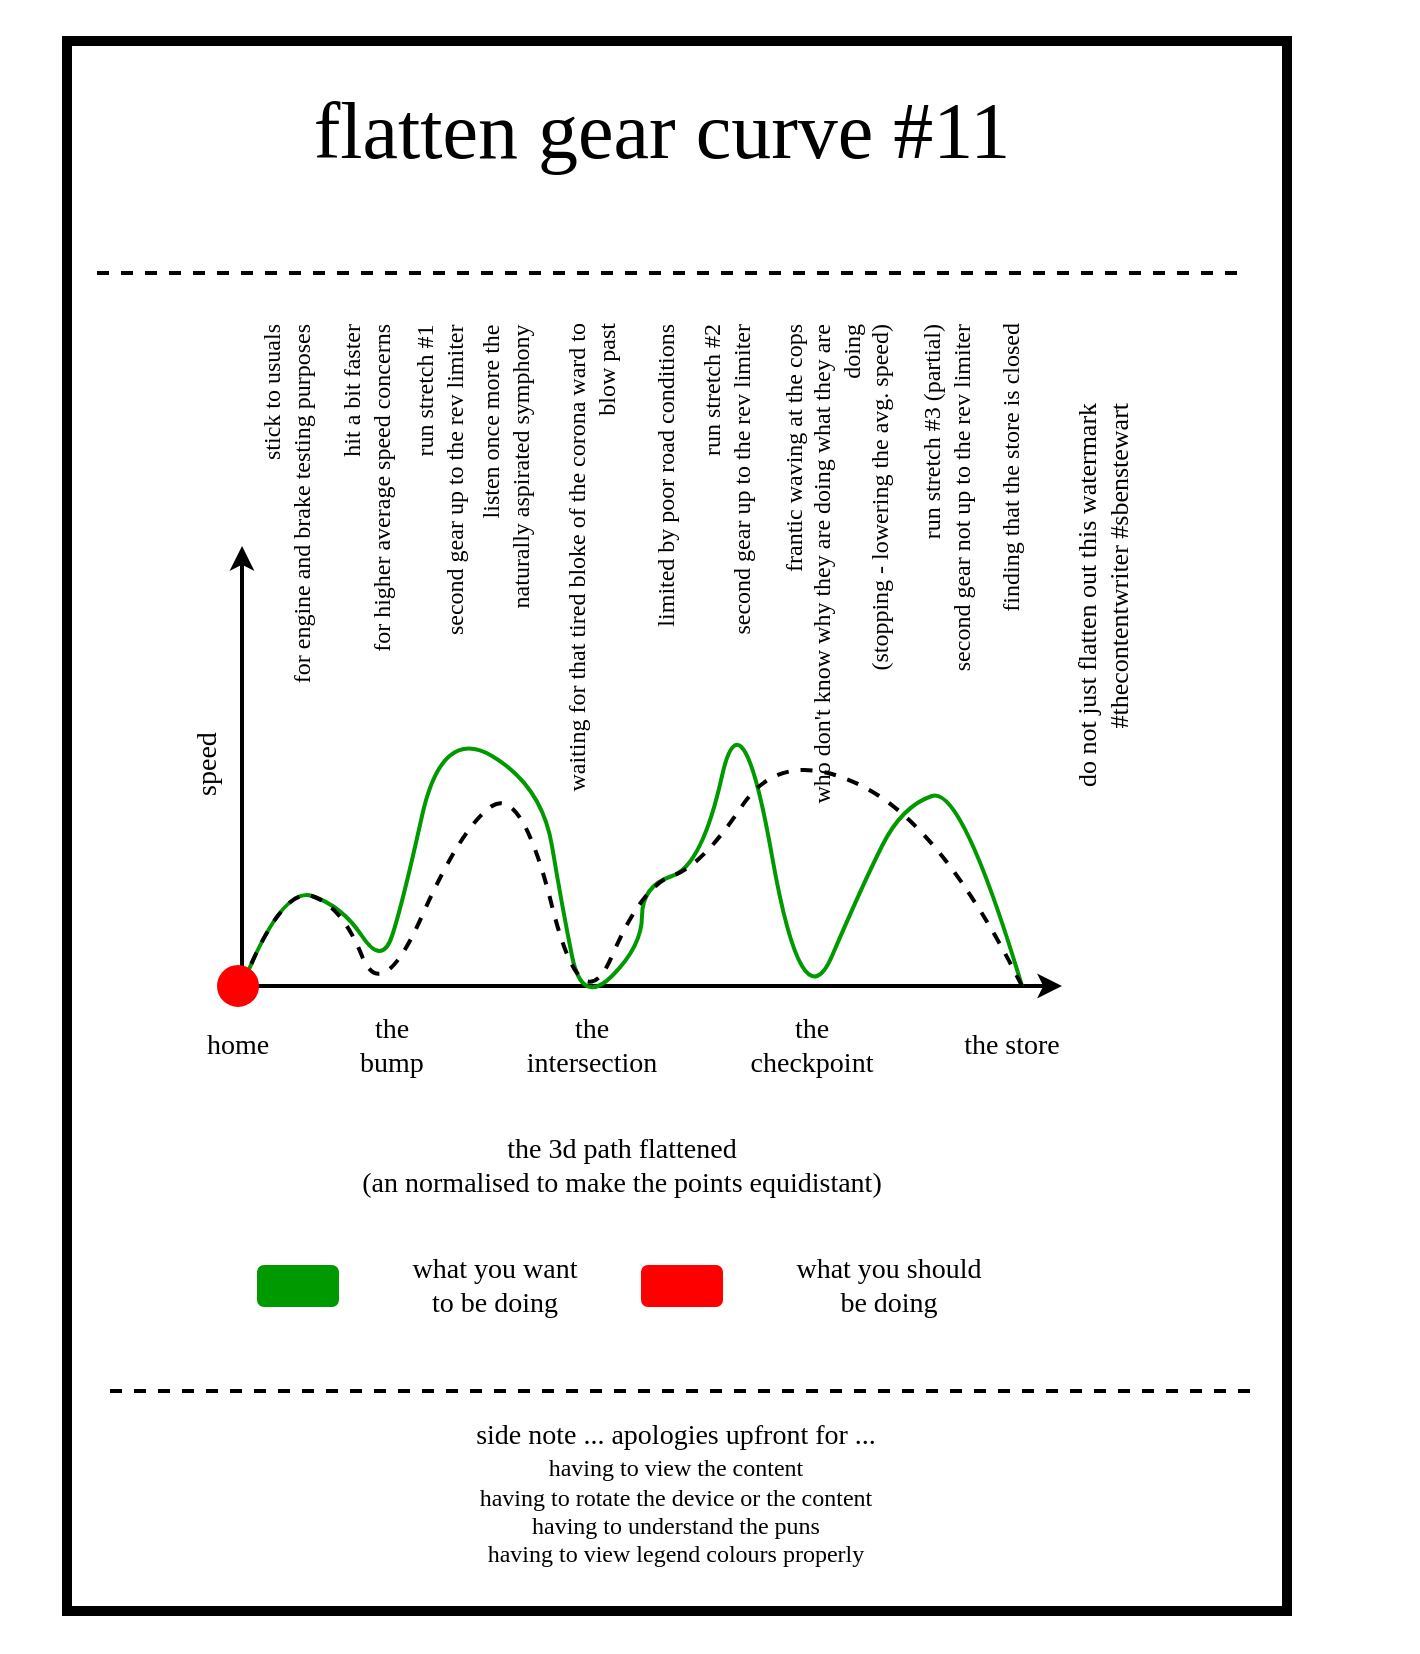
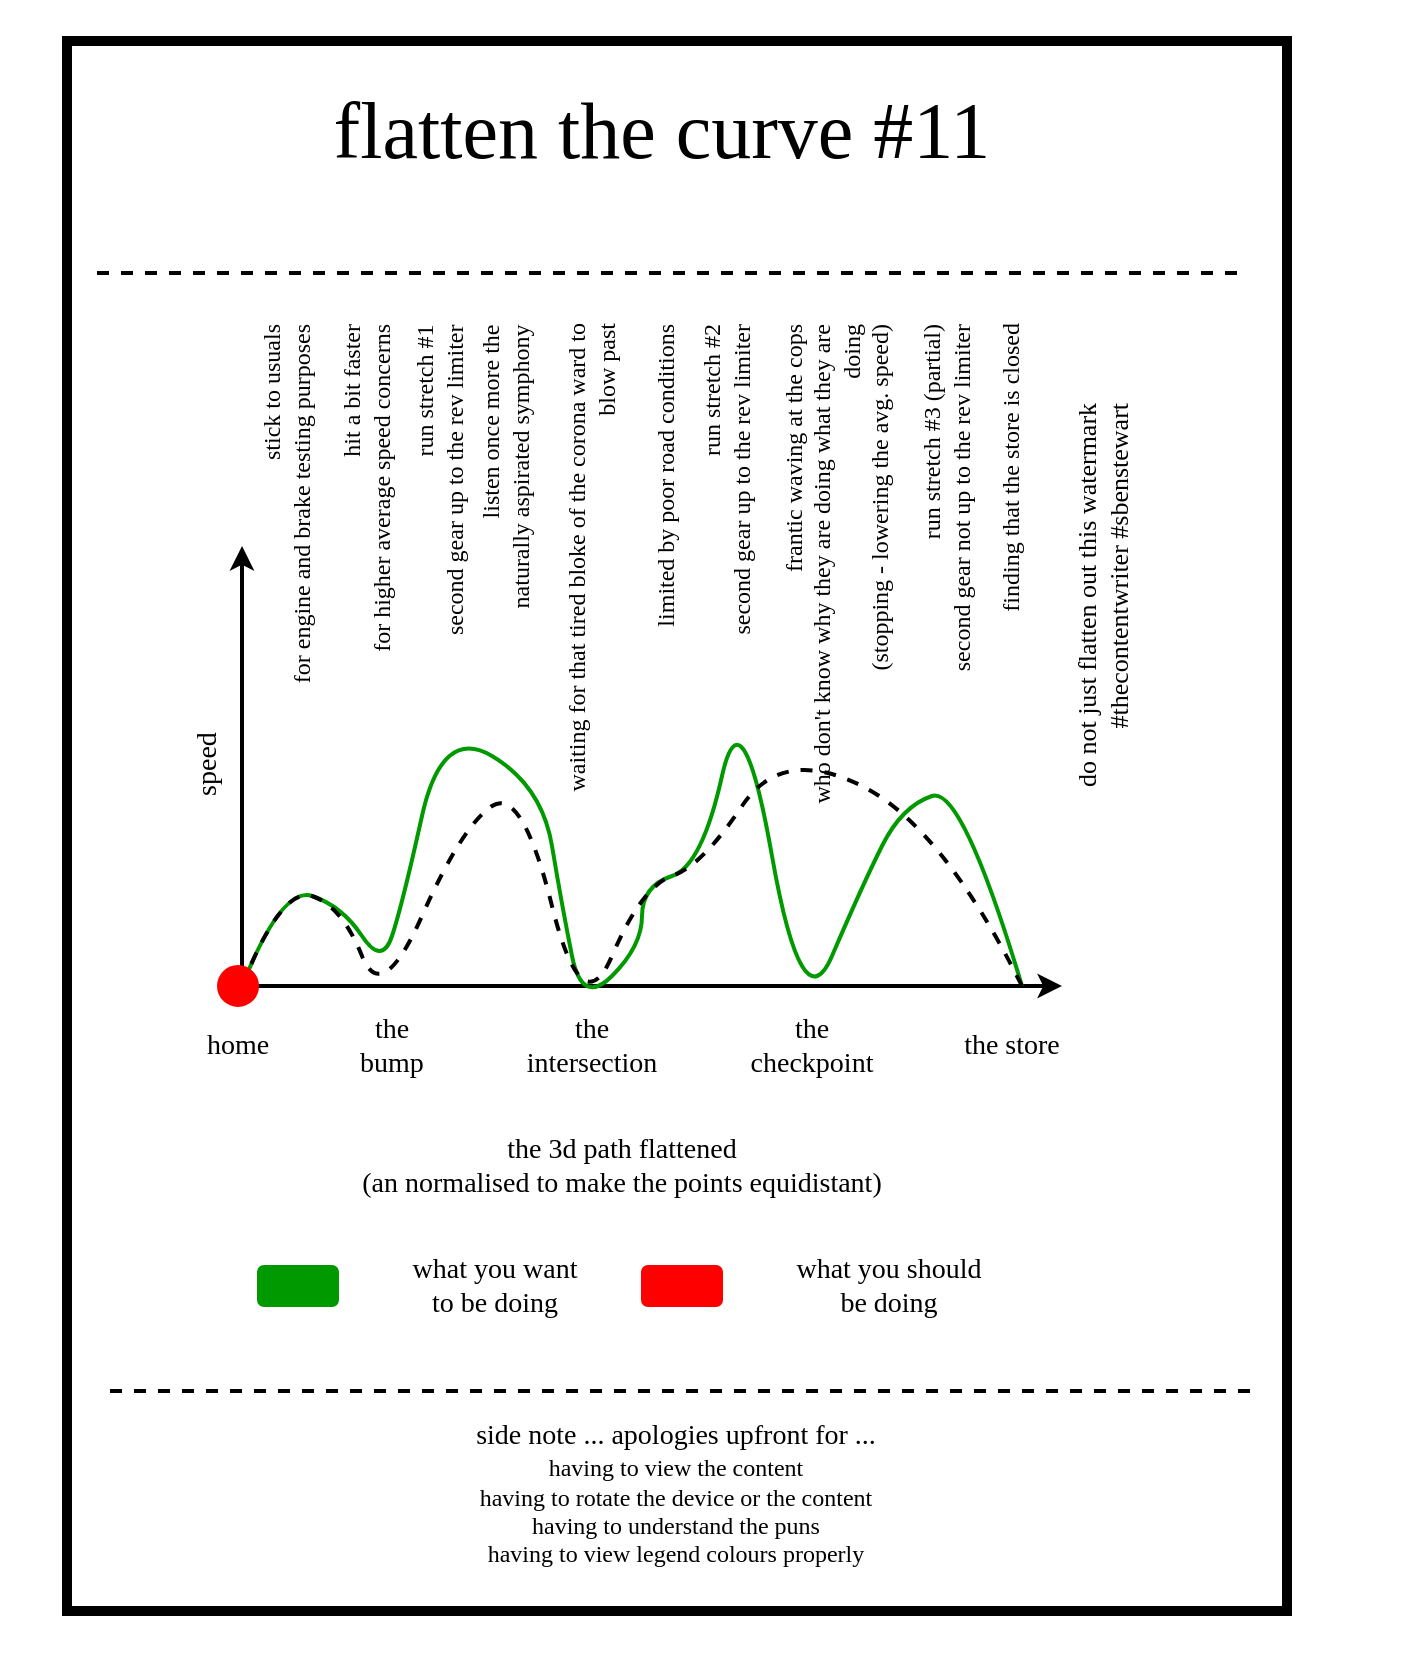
  <mxCell id="0" />
  <mxCell id="1" parent="0" />
  <mxCell id="2" value="" style="rounded=0;whiteSpace=wrap;html=1;strokeColor=#000000;fillColor=none;fontFamily=xkcd;align=right;strokeWidth=5;" vertex="1" parent="1"><mxGeometry x="33" y="20" width="610" height="785" as="geometry" /></mxCell>
- <mxCell id="3" value="&lt;font&gt;&lt;span style=&quot;font-size: 40px&quot;&gt;flatten gear curve #11&lt;/span&gt;&lt;br&gt;&lt;/font&gt;" style="text;html=1;strokeColor=none;fillColor=none;align=center;verticalAlign=middle;whiteSpace=wrap;rounded=0;fontFamily=xkcd;" parent="1" vertex="1"><mxGeometry x="45.5" y="55" width="570" height="20" as="geometry" /></mxCell>
+ <mxCell id="3" value="&lt;font&gt;&lt;span style=&quot;font-size: 40px&quot;&gt;flatten the curve #11&lt;/span&gt;&lt;br&gt;&lt;/font&gt;" style="text;html=1;strokeColor=none;fillColor=none;align=center;verticalAlign=middle;whiteSpace=wrap;rounded=0;fontFamily=xkcd;" parent="1" vertex="1"><mxGeometry x="45.5" y="55" width="570" height="20" as="geometry" /></mxCell>
  <mxCell id="4" value="" style="endArrow=none;dashed=1;html=1;strokeWidth=2;" parent="1" edge="1"><mxGeometry width="50" height="50" relative="1" as="geometry"><mxPoint x="618" y="136" as="sourcePoint" /><mxPoint x="43" y="136" as="targetPoint" /></mxGeometry></mxCell>
  <mxCell id="5" value="" style="endArrow=none;dashed=1;html=1;strokeWidth=2;" parent="1" edge="1"><mxGeometry width="50" height="50" relative="1" as="geometry"><mxPoint x="624.5" y="695" as="sourcePoint" /><mxPoint x="49.5" y="695" as="targetPoint" /></mxGeometry></mxCell>
  <mxCell id="6" value="&lt;div style=&quot;text-align: right&quot;&gt;&lt;span style=&quot;font-size: 13px&quot;&gt;do not just flatten out this watermark&lt;/span&gt;&lt;/div&gt;&lt;font style=&quot;font-size: 13px&quot;&gt;&lt;div style=&quot;text-align: right&quot;&gt;&lt;span&gt;#thecontentwriter #sbenstewart&lt;/span&gt;&lt;/div&gt;&lt;/font&gt;" style="text;html=1;strokeColor=none;fillColor=none;align=center;verticalAlign=middle;whiteSpace=wrap;rounded=0;rotation=-90;fontFamily=xkcd;" parent="1" vertex="1"><mxGeometry x="413" y="287.5" width="275" height="20" as="geometry" /></mxCell>
  <mxCell id="7" value="" style="endArrow=classic;html=1;strokeWidth=2;" edge="1" parent="1"><mxGeometry width="50" height="50" relative="1" as="geometry"><mxPoint x="120.5" y="492.5" as="sourcePoint" /><mxPoint x="120.5" y="272.5" as="targetPoint" /></mxGeometry></mxCell>
  <mxCell id="8" value="" style="endArrow=classic;html=1;strokeWidth=2;" edge="1" parent="1"><mxGeometry width="50" height="50" relative="1" as="geometry"><mxPoint x="120.5" y="492.5" as="sourcePoint" /><mxPoint x="530.5" y="492.5" as="targetPoint" /></mxGeometry></mxCell>
  <mxCell id="9" value="&lt;font style=&quot;font-size: 14px&quot;&gt;speed&lt;/font&gt;" style="text;html=1;strokeColor=none;fillColor=none;align=center;verticalAlign=middle;whiteSpace=wrap;rounded=0;fontFamily=xkcd;rotation=-90;" vertex="1" parent="1"><mxGeometry x="65.5" y="372.5" width="76" height="20" as="geometry" /></mxCell>
  <mxCell id="10" value="&lt;font style=&quot;font-size: 14px&quot;&gt;the 3d path flattened&lt;br&gt;(an normalised to make the points equidistant)&lt;br&gt;&lt;/font&gt;" style="text;html=1;strokeColor=none;fillColor=none;align=center;verticalAlign=middle;whiteSpace=wrap;rounded=0;fontFamily=xkcd;rotation=0;" vertex="1" parent="1"><mxGeometry x="130.5" y="572.5" width="360" height="20" as="geometry" /></mxCell>
  <mxCell id="11" value="&lt;font style=&quot;font-size: 14px&quot;&gt;home&lt;/font&gt;" style="text;html=1;strokeColor=none;fillColor=none;align=center;verticalAlign=middle;whiteSpace=wrap;rounded=0;fontFamily=xkcd;rotation=0;" vertex="1" parent="1"><mxGeometry x="83.5" y="512.5" width="70" height="20" as="geometry" /></mxCell>
  <mxCell id="12" value="&lt;font style=&quot;font-size: 14px&quot;&gt;the &lt;br&gt;bump&lt;/font&gt;" style="text;html=1;strokeColor=none;fillColor=none;align=center;verticalAlign=middle;whiteSpace=wrap;rounded=0;fontFamily=xkcd;rotation=0;" vertex="1" parent="1"><mxGeometry x="160.5" y="512.5" width="70" height="20" as="geometry" /></mxCell>
  <mxCell id="13" value="&lt;font style=&quot;font-size: 14px&quot;&gt;the intersection&lt;/font&gt;" style="text;html=1;strokeColor=none;fillColor=none;align=center;verticalAlign=middle;whiteSpace=wrap;rounded=0;fontFamily=xkcd;rotation=0;" vertex="1" parent="1"><mxGeometry x="260.5" y="512.5" width="70" height="20" as="geometry" /></mxCell>
  <mxCell id="14" value="&lt;font style=&quot;font-size: 14px&quot;&gt;the checkpoint&lt;/font&gt;" style="text;html=1;strokeColor=none;fillColor=none;align=center;verticalAlign=middle;whiteSpace=wrap;rounded=0;fontFamily=xkcd;rotation=0;" vertex="1" parent="1"><mxGeometry x="370.5" y="512.5" width="70" height="20" as="geometry" /></mxCell>
  <mxCell id="15" value="&lt;font style=&quot;font-size: 14px&quot;&gt;the store&lt;/font&gt;" style="text;html=1;strokeColor=none;fillColor=none;align=center;verticalAlign=middle;whiteSpace=wrap;rounded=0;fontFamily=xkcd;rotation=0;" vertex="1" parent="1"><mxGeometry x="470.5" y="512.5" width="70" height="20" as="geometry" /></mxCell>
  <mxCell id="16" value="" style="curved=1;endArrow=none;html=1;strokeWidth=2;endFill=0;strokeColor=#009900;" edge="1" parent="1"><mxGeometry width="50" height="50" relative="1" as="geometry"><mxPoint x="120.5" y="492.5" as="sourcePoint" /><mxPoint x="510.5" y="492.5" as="targetPoint" /><Array as="points"><mxPoint x="140.5" y="442.5" /><mxPoint x="170.5" y="452.5" /><mxPoint x="190.5" y="482.5" /><mxPoint x="200.5" y="452.5" /><mxPoint x="220.5" y="362.5" /><mxPoint x="270.5" y="392.5" /><mxPoint x="280.5" y="452.5" /><mxPoint x="290.5" y="502.5" /><mxPoint x="320.5" y="472.5" /><mxPoint x="320.5" y="442.5" /><mxPoint x="350.5" y="432.5" /><mxPoint x="370.5" y="342.5" /><mxPoint x="400.5" y="512.5" /><mxPoint x="430.5" y="442.5" /><mxPoint x="450.5" y="402.5" /><mxPoint x="480.5" y="392.5" /></Array></mxGeometry></mxCell>
  <mxCell id="17" value="" style="curved=1;endArrow=none;html=1;strokeWidth=2;endFill=0;dashed=1;" edge="1" parent="1"><mxGeometry width="50" height="50" relative="1" as="geometry"><mxPoint x="120.5" y="492.5" as="sourcePoint" /><mxPoint x="510.5" y="492.5" as="targetPoint" /><Array as="points"><mxPoint x="140.5" y="442.5" /><mxPoint x="170.5" y="452.5" /><mxPoint x="190.5" y="502.5" /><mxPoint x="230.5" y="412.5" /><mxPoint x="260.5" y="392.5" /><mxPoint x="290.5" y="512.5" /><mxPoint x="320.5" y="442.5" /><mxPoint x="350.5" y="432.5" /><mxPoint x="390.5" y="372.5" /><mxPoint x="470.5" y="412.5" /></Array></mxGeometry></mxCell>
  <mxCell id="18" value="stick to usuals&lt;br&gt;for engine and brake testing purposes" style="text;html=1;strokeColor=none;fillColor=none;align=right;verticalAlign=middle;whiteSpace=wrap;rounded=0;fontFamily=xkcd;rotation=-90;" vertex="1" parent="1"><mxGeometry x="20.5" y="272.5" width="245" height="20" as="geometry" /></mxCell>
  <mxCell id="19" value="hit a bit faster&lt;br&gt;for higher average speed concerns" style="text;html=1;strokeColor=none;fillColor=none;align=right;verticalAlign=middle;whiteSpace=wrap;rounded=0;fontFamily=xkcd;rotation=-90;" vertex="1" parent="1"><mxGeometry x="60.5" y="272.5" width="245" height="20" as="geometry" /></mxCell>
  <mxCell id="20" value="&lt;br&gt;run stretch #1&lt;br&gt;second gear up to the rev limiter" style="text;html=1;strokeColor=none;fillColor=none;align=right;verticalAlign=middle;whiteSpace=wrap;rounded=0;fontFamily=xkcd;rotation=-90;" vertex="1" parent="1"><mxGeometry x="89.75" y="272.5" width="245" height="20" as="geometry" /></mxCell>
  <mxCell id="21" value="run stretch #2&lt;br&gt;second gear up to the rev limiter" style="text;html=1;strokeColor=none;fillColor=none;align=right;verticalAlign=middle;whiteSpace=wrap;rounded=0;fontFamily=xkcd;rotation=-90;" vertex="1" parent="1"><mxGeometry x="240.5" y="257.5" width="245" height="50" as="geometry" /></mxCell>
  <mxCell id="22" value="listen once more the&lt;br&gt;naturally aspirated symphony" style="text;html=1;strokeColor=none;fillColor=none;align=right;verticalAlign=middle;whiteSpace=wrap;rounded=0;fontFamily=xkcd;rotation=-90;" vertex="1" parent="1"><mxGeometry x="129.75" y="272.5" width="245" height="20" as="geometry" /></mxCell>
  <mxCell id="23" value="waiting for that tired bloke of the corona ward to blow past" style="text;html=1;strokeColor=none;fillColor=none;align=right;verticalAlign=middle;whiteSpace=wrap;rounded=0;fontFamily=xkcd;rotation=-90;" vertex="1" parent="1"><mxGeometry x="173" y="272.5" width="245" height="20" as="geometry" /></mxCell>
  <mxCell id="24" value="limited by poor road conditions" style="text;html=1;strokeColor=none;fillColor=none;align=right;verticalAlign=middle;whiteSpace=wrap;rounded=0;fontFamily=xkcd;rotation=-90;" vertex="1" parent="1"><mxGeometry x="210.5" y="272.5" width="245" height="20" as="geometry" /></mxCell>
  <mxCell id="25" value="frantic waving at the cops&lt;br&gt;who don't know why they are doing what they are doing&lt;br&gt;(stopping - lowering the avg. speed)" style="text;html=1;strokeColor=none;fillColor=none;align=right;verticalAlign=middle;whiteSpace=wrap;rounded=0;fontFamily=xkcd;rotation=-90;" vertex="1" parent="1"><mxGeometry x="295.5" y="245" width="245" height="75" as="geometry" /></mxCell>
  <mxCell id="26" value="run stretch #3 (partial)&lt;br&gt;second gear not up to the rev limiter" style="text;html=1;strokeColor=none;fillColor=none;align=right;verticalAlign=middle;whiteSpace=wrap;rounded=0;fontFamily=xkcd;rotation=-90;" vertex="1" parent="1"><mxGeometry x="350.5" y="257.5" width="245" height="50" as="geometry" /></mxCell>
  <mxCell id="27" value="finding that the store is closed" style="text;html=1;strokeColor=none;fillColor=none;align=right;verticalAlign=middle;whiteSpace=wrap;rounded=0;fontFamily=xkcd;rotation=-90;" vertex="1" parent="1"><mxGeometry x="383" y="257.5" width="245" height="50" as="geometry" /></mxCell>
  <mxCell id="28" value="" style="ellipse;whiteSpace=wrap;html=1;aspect=fixed;fontFamily=xkcd;align=right;fillColor=#FF0000;strokeColor=#FF0000;" vertex="1" parent="1"><mxGeometry x="108.5" y="482.5" width="20" height="20" as="geometry" /></mxCell>
  <mxCell id="29" value="" style="rounded=1;whiteSpace=wrap;html=1;strokeColor=#009900;fillColor=#009900;fontFamily=xkcd;align=right;" vertex="1" parent="1"><mxGeometry x="128.5" y="632.5" width="40" height="20" as="geometry" /></mxCell>
  <mxCell id="30" value="&lt;font style=&quot;font-size: 14px&quot;&gt;what you want &lt;br&gt;to be doing&lt;/font&gt;" style="text;html=1;strokeColor=none;fillColor=none;align=center;verticalAlign=middle;whiteSpace=wrap;rounded=0;fontFamily=xkcd;rotation=0;" vertex="1" parent="1"><mxGeometry x="168.5" y="632.5" width="157" height="20" as="geometry" /></mxCell>
  <mxCell id="31" value="" style="rounded=1;whiteSpace=wrap;html=1;strokeColor=#FF0000;fillColor=#FF0000;fontFamily=xkcd;align=right;" vertex="1" parent="1"><mxGeometry x="320.5" y="632.5" width="40" height="20" as="geometry" /></mxCell>
  <mxCell id="32" value="&lt;font style=&quot;font-size: 14px&quot;&gt;what you should&lt;br&gt;be doing&lt;br&gt;&lt;/font&gt;" style="text;html=1;strokeColor=none;fillColor=none;align=center;verticalAlign=middle;whiteSpace=wrap;rounded=0;fontFamily=xkcd;rotation=0;" vertex="1" parent="1"><mxGeometry x="365.5" y="632.5" width="157" height="20" as="geometry" /></mxCell>
  <mxCell id="33" value="&lt;font&gt;&lt;span style=&quot;font-size: 14px&quot;&gt;side note ...&amp;nbsp;&lt;/span&gt;&lt;span style=&quot;font-size: 14px&quot;&gt;apologies upfront for ...&lt;br&gt;&lt;/span&gt;having to view the content&lt;br&gt;having to rotate the device or the content&lt;br&gt;having to understand the puns&lt;br&gt;having to view legend colours properly&lt;br&gt;&lt;/font&gt;" style="text;html=1;strokeColor=none;fillColor=none;align=center;verticalAlign=middle;whiteSpace=wrap;rounded=0;fontFamily=xkcd;" vertex="1" parent="1"><mxGeometry x="33" y="707" width="610" height="80" as="geometry" /></mxCell>
